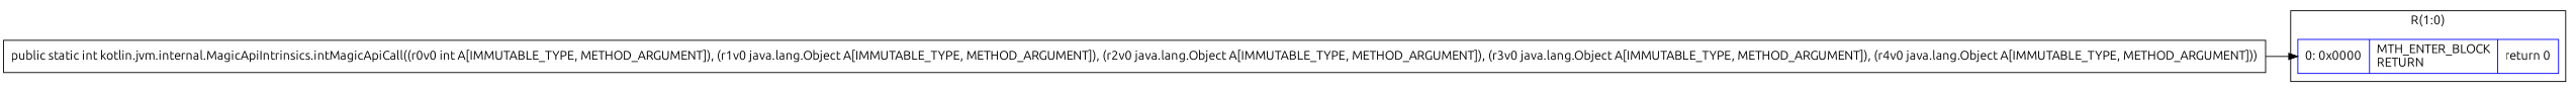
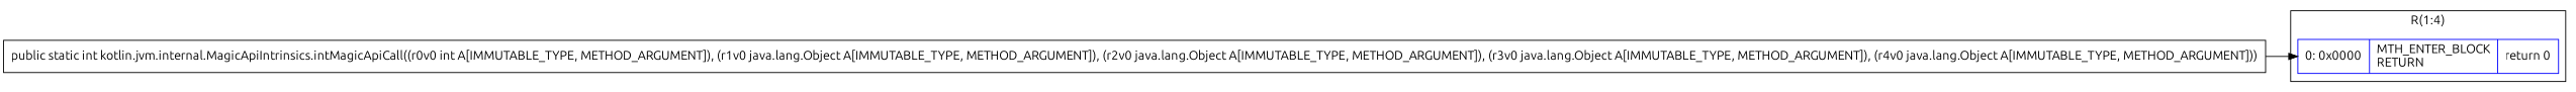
  digraph {
    rankdir=LR
    fontname=Ubuntu
    node [shape=record fontname=Ubuntu]
    n1 [color=blue label="{0\:\ 0x0000|MTH_ENTER_BLOCK\lRETURN\l|return 0\l}"]
    n2 [label="{public static int kotlin.jvm.internal.MagicApiIntrinsics.intMagicApiCall((r0v0 int A[IMMUTABLE_TYPE, METHOD_ARGUMENT]), (r1v0 java.lang.Object A[IMMUTABLE_TYPE, METHOD_ARGUMENT]), (r2v0 java.lang.Object A[IMMUTABLE_TYPE, METHOD_ARGUMENT]), (r3v0 java.lang.Object A[IMMUTABLE_TYPE, METHOD_ARGUMENT]), (r4v0 java.lang.Object A[IMMUTABLE_TYPE, METHOD_ARGUMENT])) }"]
    subgraph cluster_1 {
-     label="R(1:0)"
+     label="R(1:4)"
      n1
    }
    n2 -> n1 [fontname=Ubuntu]
  }
